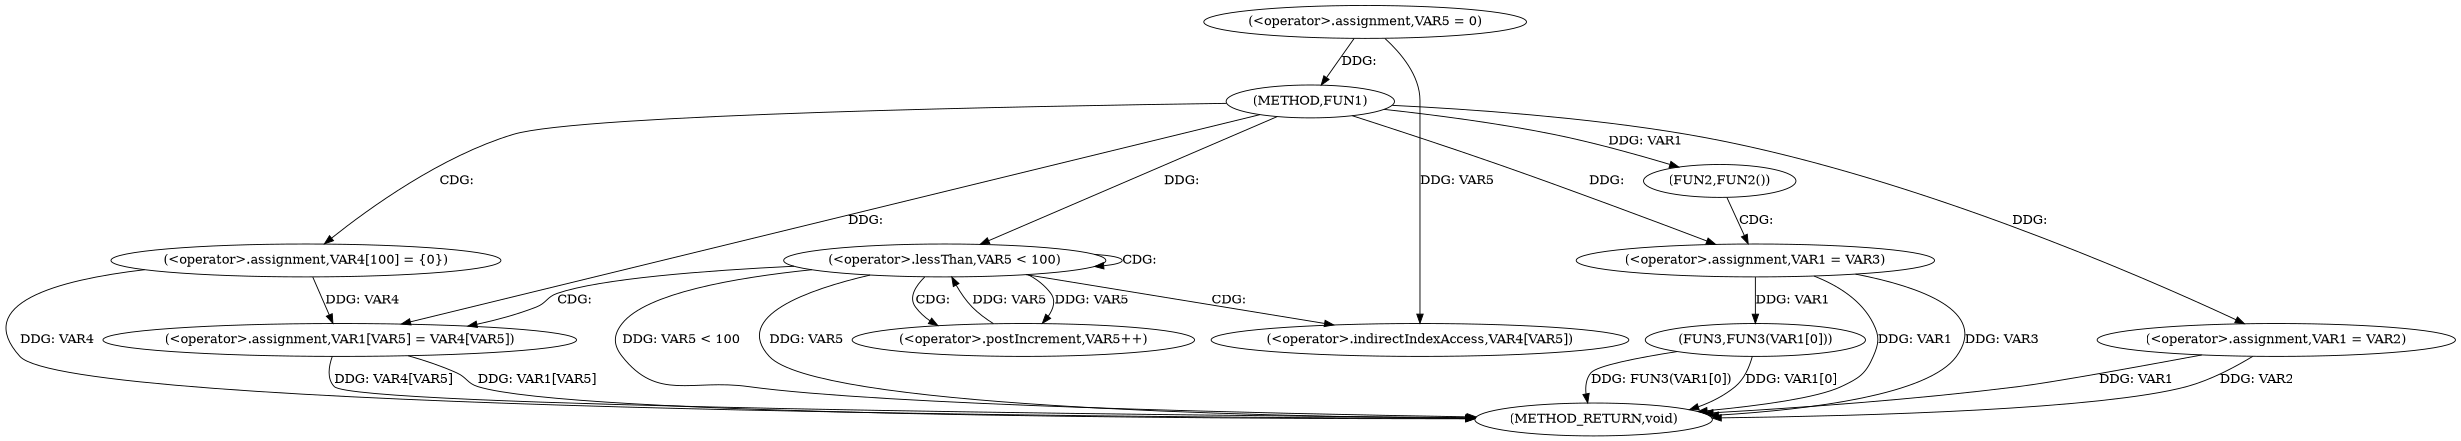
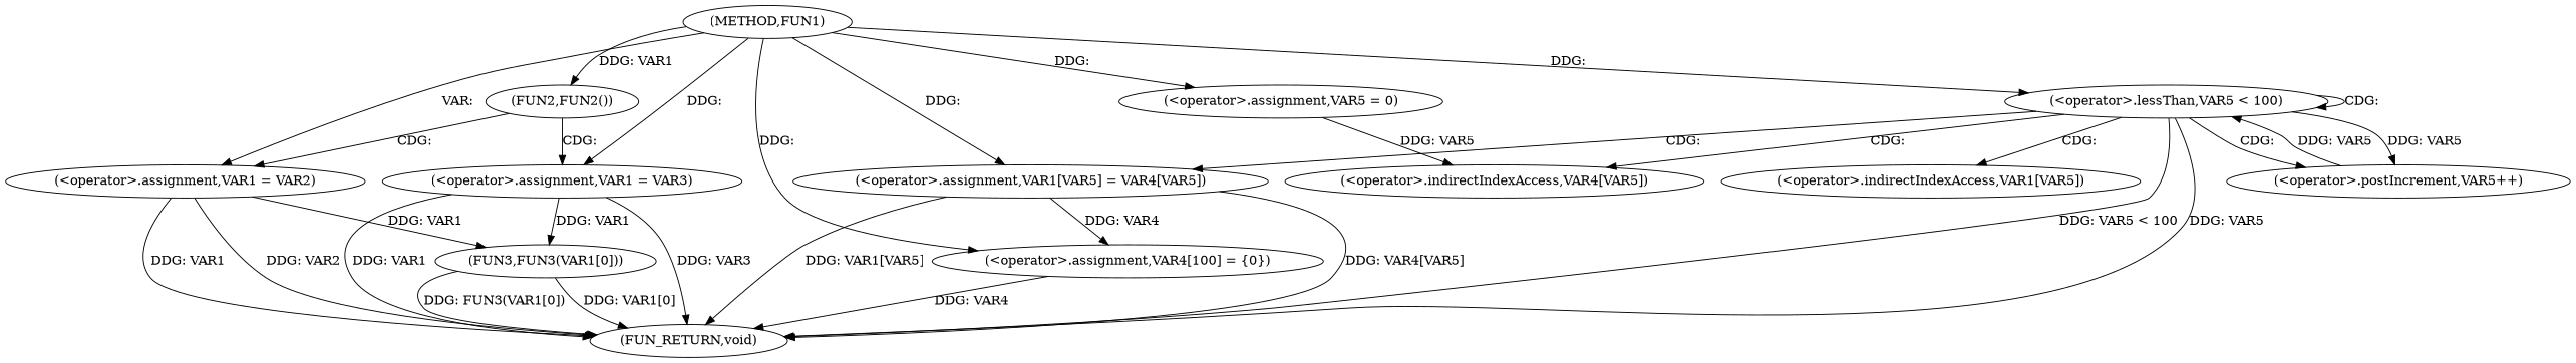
  digraph {
    n1 [label="(METHOD,FUN1)"]
    n2 [label="(FUN2,FUN2())"]
    n3 [label="(<operator>.assignment,VAR1 = VAR2)"]
    n4 [label="(<operator>.assignment,VAR1 = VAR3)"]
    n5 [label="(<operator>.assignment,VAR4[100] = {0})"]
    n6 [label="(<operator>.assignment,VAR5 = 0)"]
    n7 [label="(<operator>.lessThan,VAR5 < 100)"]
    n8 [label="(<operator>.assignment,VAR1[VAR5] = VAR4[VAR5])"]
-   n9 [label="(METHOD_RETURN,void)"]
+   n9 [label="(FUN_RETURN,void)"]
    n10 [label="(FUN3,FUN3(VAR1[0]))"]
    n11 [label="(<operator>.indirectIndexAccess,VAR4[VAR5])"]
    n12 [label="(<operator>.postIncrement,VAR5++)"]
+   n13 [label="(<operator>.indirectIndexAccess,VAR1[VAR5])"]
    n1 -> n2 [label="DDG: VAR1"]
-   n1 -> n3 [label="DDG: "]
+   n1 -> n3 [label="VAR: "]
    n1 -> n4 [label="DDG: "]
-   n1 -> n5 [label="CDG: "]
-   n6 -> n1 [label="DDG: "]
+   n1 -> n5 [label="DDG: "]
+   n1 -> n6 [label="DDG: "]
    n1 -> n7 [label="DDG: "]
    n1 -> n8 [label="DDG: "]
+   n2 -> n3 [label="CDG: "]
    n2 -> n4 [label="CDG: "]
    n3 -> n9 [label="DDG: VAR2"]
    n3 -> n9 [label="DDG: VAR1"]
+   n3 -> n10 [label="DDG: VAR1"]
    n4 -> n9 [label="DDG: VAR1"]
    n4 -> n9 [label="DDG: VAR3"]
    n4 -> n10 [label="DDG: VAR1"]
-   n5 -> n8 [label="DDG: VAR4"]
+   n8 -> n5 [label="DDG: VAR4"]
    n5 -> n9 [label="DDG: VAR4"]
    n6 -> n11 [label="DDG: VAR5"]
    n7 -> n7 [label="CDG: "]
    n7 -> n8 [label="CDG: "]
    n7 -> n9 [label="DDG: VAR5 < 100"]
    n7 -> n9 [label="DDG: VAR5"]
    n7 -> n11 [label="CDG: "]
    n7 -> n12 [label="DDG: VAR5"]
    n7 -> n12 [label="CDG: "]
+   n7 -> n13 [label="CDG: "]
    n8 -> n9 [label="DDG: VAR1[VAR5]"]
    n8 -> n9 [label="DDG: VAR4[VAR5]"]
    n10 -> n9 [label="DDG: VAR1[0]"]
    n10 -> n9 [label="DDG: FUN3(VAR1[0])"]
    n12 -> n7 [label="DDG: VAR5"]
  }
